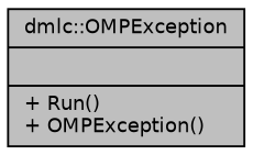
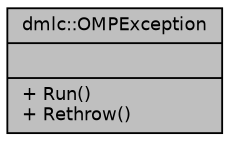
  digraph {
-   n1 [color=black fillcolor=grey75 fontcolor=black fontname=Helvetica fontsize=10 height=0.2 label="{dmlc::OMPException\n||+ Run()\l+ OMPException()\l}" shape=record style=filled width=0.4]
+   n1 [color=black fillcolor=grey75 fontcolor=black fontname=Helvetica fontsize=10 height=0.2 label="{dmlc::OMPException\n||+ Run()\l+ Rethrow()\l}" shape=record style=filled width=0.4]
  }
